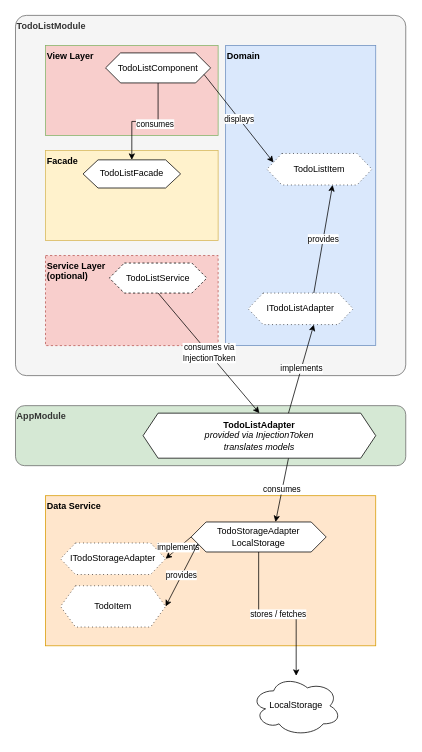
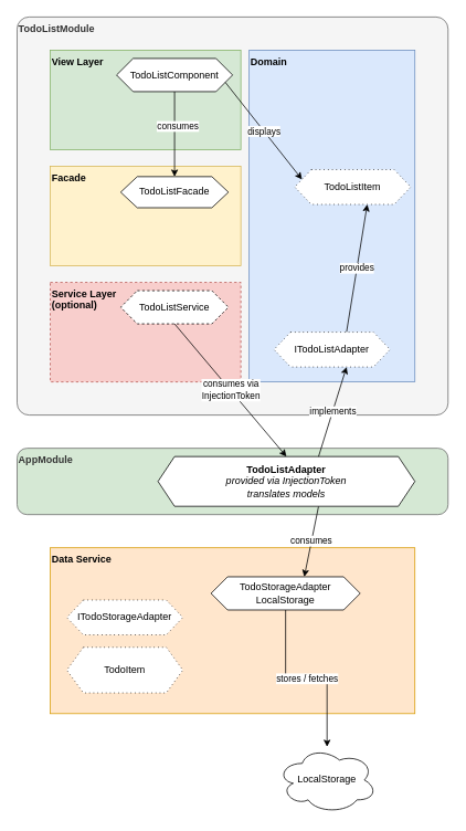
  <mxCell id="0" />
  <mxCell id="1" parent="0" />
  <mxCell id="2" value="&lt;b&gt;TodoListModule&lt;/b&gt;" style="rounded=1;whiteSpace=wrap;html=1;labelBackgroundColor=none;arcSize=3;verticalAlign=top;align=left;fillColor=#f5f5f5;strokeColor=#666666;fontColor=#333333;" parent="1" vertex="1"><mxGeometry x="20" y="20" width="520" height="480" as="geometry" /></mxCell>
  <mxCell id="3" value="&lt;b&gt;Service Layer&lt;br&gt;(optional)&lt;br&gt;&lt;/b&gt;" style="rounded=0;whiteSpace=wrap;html=1;align=left;fillColor=#f8cecc;strokeColor=#b85450;verticalAlign=top;dashed=1;" parent="1" vertex="1"><mxGeometry x="60" y="340" width="230" height="120" as="geometry" /></mxCell>
  <mxCell id="4" value="&lt;b&gt;Data Service&lt;/b&gt;" style="rounded=0;whiteSpace=wrap;html=1;align=left;fillColor=#ffe6cc;strokeColor=#d79b00;verticalAlign=top;" parent="1" vertex="1"><mxGeometry x="60" y="660" width="440" height="200" as="geometry" /></mxCell>
  <mxCell id="5" value="&lt;b&gt;Facade&lt;/b&gt;" style="rounded=0;whiteSpace=wrap;html=1;align=left;fillColor=#fff2cc;strokeColor=#d6b656;verticalAlign=top;" parent="1" vertex="1"><mxGeometry x="60" y="200" width="230" height="120" as="geometry" /></mxCell>
- <mxCell id="6" value="&lt;b&gt;View Layer&lt;/b&gt;" style="rounded=0;whiteSpace=wrap;html=1;align=left;fillColor=#f8cecc;strokeColor=#82b366;imageVerticalAlign=middle;labelBackgroundColor=none;verticalAlign=top;" parent="1" vertex="1"><mxGeometry x="60" y="60" width="230" height="120" as="geometry" /></mxCell>
+ <mxCell id="6" value="&lt;b&gt;View Layer&lt;/b&gt;" style="rounded=0;whiteSpace=wrap;html=1;align=left;fillColor=#d5e8d4;strokeColor=#82b366;imageVerticalAlign=middle;labelBackgroundColor=none;verticalAlign=top;" parent="1" vertex="1"><mxGeometry x="60" y="60" width="230" height="120" as="geometry" /></mxCell>
  <mxCell id="7" value="&lt;b&gt;AppModule&lt;/b&gt;" style="rounded=1;whiteSpace=wrap;html=1;labelBackgroundColor=none;align=left;verticalAlign=top;fillColor=#d5e8d4;fontColor=#333333;strokeColor=#666666;" parent="1" vertex="1"><mxGeometry x="20" y="540" width="520" height="80" as="geometry" /></mxCell>
  <mxCell id="8" value="stores / fetches" style="edgeStyle=orthogonalEdgeStyle;rounded=0;orthogonalLoop=1;jettySize=auto;html=1;exitX=0.5;exitY=1;exitDx=0;exitDy=0;" parent="1" source="28" target="9" edge="1"><mxGeometry relative="1" as="geometry"><mxPoint x="810" y="417" as="sourcePoint" /></mxGeometry></mxCell>
  <mxCell id="9" value="LocalStorage" style="ellipse;shape=cloud;whiteSpace=wrap;html=1;labelBackgroundColor=none;" parent="1" vertex="1"><mxGeometry x="334" y="900" width="120" height="80" as="geometry" /></mxCell>
  <mxCell id="10" style="edgeStyle=orthogonalEdgeStyle;rounded=0;orthogonalLoop=1;jettySize=auto;html=1;exitX=0.5;exitY=1;exitDx=0;exitDy=0;entryX=0.5;entryY=0;entryDx=0;entryDy=0;" parent="1" source="12" target="13" edge="1"><mxGeometry relative="1" as="geometry" /></mxCell>
  <mxCell id="11" value="consumes" style="edgeLabel;html=1;align=center;verticalAlign=middle;resizable=0;points=[];" parent="10" vertex="1" connectable="0"><mxGeometry x="-0.192" y="3" relative="1" as="geometry"><mxPoint as="offset" /></mxGeometry></mxCell>
  <mxCell id="12" value="TodoListComponent" style="shape=hexagon;perimeter=hexagonPerimeter2;whiteSpace=wrap;html=1;fixedSize=1;labelBackgroundColor=none;" parent="1" vertex="1"><mxGeometry x="140" y="70" width="140" height="40" as="geometry" /></mxCell>
- <mxCell id="13" value="TodoListFacade" style="shape=hexagon;perimeter=hexagonPerimeter2;whiteSpace=wrap;html=1;fixedSize=1;labelBackgroundColor=none;" parent="1" vertex="1"><mxGeometry x="110" y="212.5" width="130" height="37.5" as="geometry" /></mxCell>
+ <mxCell id="13" value="TodoListFacade" style="shape=hexagon;perimeter=hexagonPerimeter2;whiteSpace=wrap;html=1;fixedSize=1;labelBackgroundColor=none;" parent="1" vertex="1"><mxGeometry x="145" y="212.5" width="130" height="37.5" as="geometry" /></mxCell>
  <mxCell id="14" value="TodoListService" style="shape=hexagon;perimeter=hexagonPerimeter2;whiteSpace=wrap;html=1;fixedSize=1;labelBackgroundColor=none;dashed=1;" parent="1" vertex="1"><mxGeometry x="145" y="350" width="130" height="40" as="geometry" /></mxCell>
  <mxCell id="15" value="&lt;b&gt;Domain&lt;/b&gt;" style="rounded=0;whiteSpace=wrap;html=1;align=left;fillColor=#dae8fc;strokeColor=#6c8ebf;verticalAlign=top;" parent="1" vertex="1"><mxGeometry x="300" y="60" width="200" height="400" as="geometry" /></mxCell>
  <mxCell id="16" value="provides" style="edgeStyle=none;rounded=0;orthogonalLoop=1;jettySize=auto;html=1;exitX=0.625;exitY=0;exitDx=0;exitDy=0;entryX=0.625;entryY=1;entryDx=0;entryDy=0;" parent="1" source="17" target="22" edge="1"><mxGeometry relative="1" as="geometry" /></mxCell>
- <mxCell id="17" value="ITodoListAdapter" style="shape=hexagon;perimeter=hexagonPerimeter2;whiteSpace=wrap;html=1;fixedSize=1;labelBackgroundColor=none;dashed=1;dashPattern=1 4;" parent="1" vertex="1"><mxGeometry x="330" y="390" width="140" height="42" as="geometry" /></mxCell>
+ <mxCell id="17" value="ITodoListAdapter" style="shape=hexagon;perimeter=hexagonPerimeter2;whiteSpace=wrap;html=1;fixedSize=1;labelBackgroundColor=none;dashed=1;dashPattern=1 4;" parent="1" vertex="1"><mxGeometry x="330" y="400" width="140" height="42" as="geometry" /></mxCell>
  <mxCell id="18" value="consumes" style="edgeStyle=none;rounded=0;orthogonalLoop=1;jettySize=auto;html=1;exitX=0.625;exitY=1;exitDx=0;exitDy=0;entryX=0.625;entryY=0;entryDx=0;entryDy=0;" parent="1" source="19" target="28" edge="1"><mxGeometry relative="1" as="geometry" /></mxCell>
  <mxCell id="19" value="&lt;b&gt;TodoListAdapter&lt;/b&gt;&lt;br&gt;&lt;i&gt;provided via InjectionToken&lt;br&gt;translates models&lt;br&gt;&lt;/i&gt;" style="shape=hexagon;perimeter=hexagonPerimeter2;whiteSpace=wrap;html=1;fixedSize=1;labelBackgroundColor=none;" parent="1" vertex="1"><mxGeometry x="190" y="550" width="310" height="60" as="geometry" /></mxCell>
  <mxCell id="20" value="implements" style="edgeStyle=none;rounded=0;orthogonalLoop=1;jettySize=auto;html=1;exitX=0.625;exitY=0;exitDx=0;exitDy=0;entryX=0.625;entryY=1;entryDx=0;entryDy=0;" parent="1" source="19" target="17" edge="1"><mxGeometry relative="1" as="geometry" /></mxCell>
  <mxCell id="21" value="consumes via&lt;br&gt;InjectionToken" style="rounded=0;orthogonalLoop=1;jettySize=auto;html=1;exitX=0.5;exitY=1;exitDx=0;exitDy=0;entryX=0.5;entryY=0;entryDx=0;entryDy=0;" parent="1" source="14" target="19" edge="1"><mxGeometry relative="1" as="geometry" /></mxCell>
  <mxCell id="22" value="TodoListItem" style="shape=hexagon;perimeter=hexagonPerimeter2;whiteSpace=wrap;html=1;fixedSize=1;labelBackgroundColor=none;dashed=1;dashPattern=1 4;" parent="1" vertex="1"><mxGeometry x="355" y="204" width="140" height="42" as="geometry" /></mxCell>
  <mxCell id="23" style="edgeStyle=none;rounded=0;orthogonalLoop=1;jettySize=auto;html=1;exitX=0;exitY=0.5;exitDx=0;exitDy=0;" parent="1" source="14" target="14" edge="1"><mxGeometry relative="1" as="geometry" /></mxCell>
  <mxCell id="24" style="edgeStyle=none;rounded=0;orthogonalLoop=1;jettySize=auto;html=1;exitX=0;exitY=0.5;exitDx=0;exitDy=0;" parent="1" source="14" target="14" edge="1"><mxGeometry relative="1" as="geometry" /></mxCell>
  <mxCell id="25" value="ITodoStorageAdapter" style="shape=hexagon;perimeter=hexagonPerimeter2;whiteSpace=wrap;html=1;fixedSize=1;labelBackgroundColor=none;dashed=1;dashPattern=1 4;" parent="1" vertex="1"><mxGeometry x="80" y="723" width="140" height="42" as="geometry" /></mxCell>
- <mxCell id="26" value="implements" style="edgeStyle=none;rounded=0;orthogonalLoop=1;jettySize=auto;html=1;exitX=0;exitY=0.5;exitDx=0;exitDy=0;entryX=1;entryY=0.5;entryDx=0;entryDy=0;" parent="1" source="28" target="25" edge="1"><mxGeometry relative="1" as="geometry" /></mxCell>
- <mxCell id="27" value="provides" style="edgeStyle=none;rounded=0;orthogonalLoop=1;jettySize=auto;html=1;exitX=0;exitY=0.75;exitDx=0;exitDy=0;entryX=1;entryY=0.5;entryDx=0;entryDy=0;" parent="1" source="28" target="29" edge="1"><mxGeometry relative="1" as="geometry" /></mxCell>
  <mxCell id="28" value="TodoStorageAdapter&lt;br&gt;LocalStorage" style="shape=hexagon;perimeter=hexagonPerimeter2;whiteSpace=wrap;html=1;fixedSize=1;labelBackgroundColor=none;" parent="1" vertex="1"><mxGeometry x="254" y="695" width="180" height="40" as="geometry" /></mxCell>
  <mxCell id="29" value="TodoItem" style="shape=hexagon;perimeter=hexagonPerimeter2;whiteSpace=wrap;html=1;fixedSize=1;labelBackgroundColor=none;dashed=1;dashPattern=1 4;" parent="1" vertex="1"><mxGeometry x="80" y="780" width="140" height="55" as="geometry" /></mxCell>
  <mxCell id="30" value="displays" style="edgeStyle=none;rounded=0;orthogonalLoop=1;jettySize=auto;html=1;exitX=1;exitY=0.75;exitDx=0;exitDy=0;entryX=0;entryY=0.25;entryDx=0;entryDy=0;" parent="1" source="12" target="22" edge="1"><mxGeometry relative="1" as="geometry" /></mxCell>
